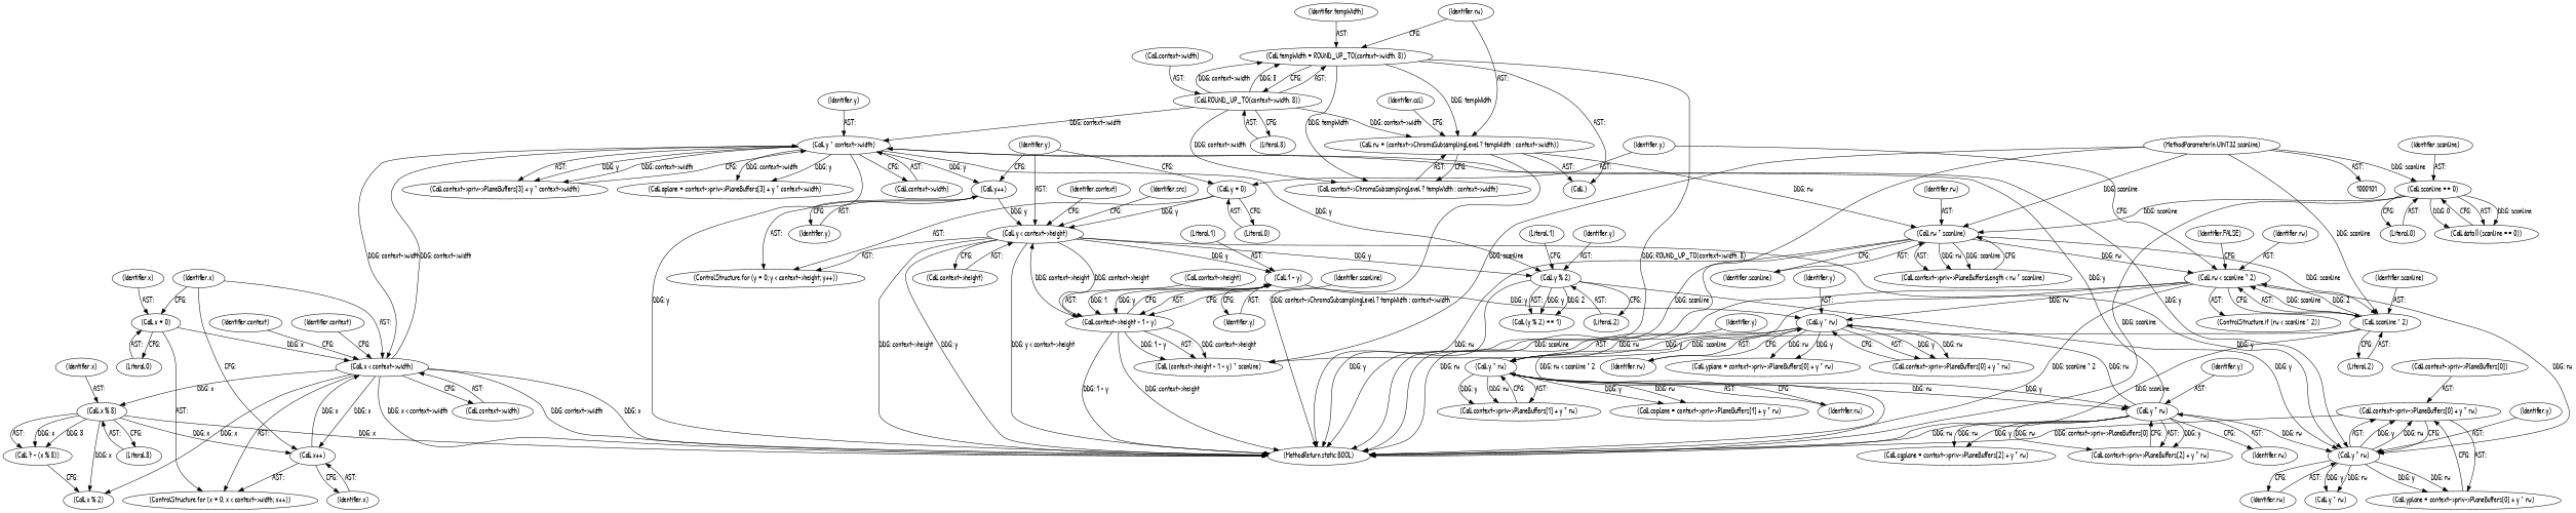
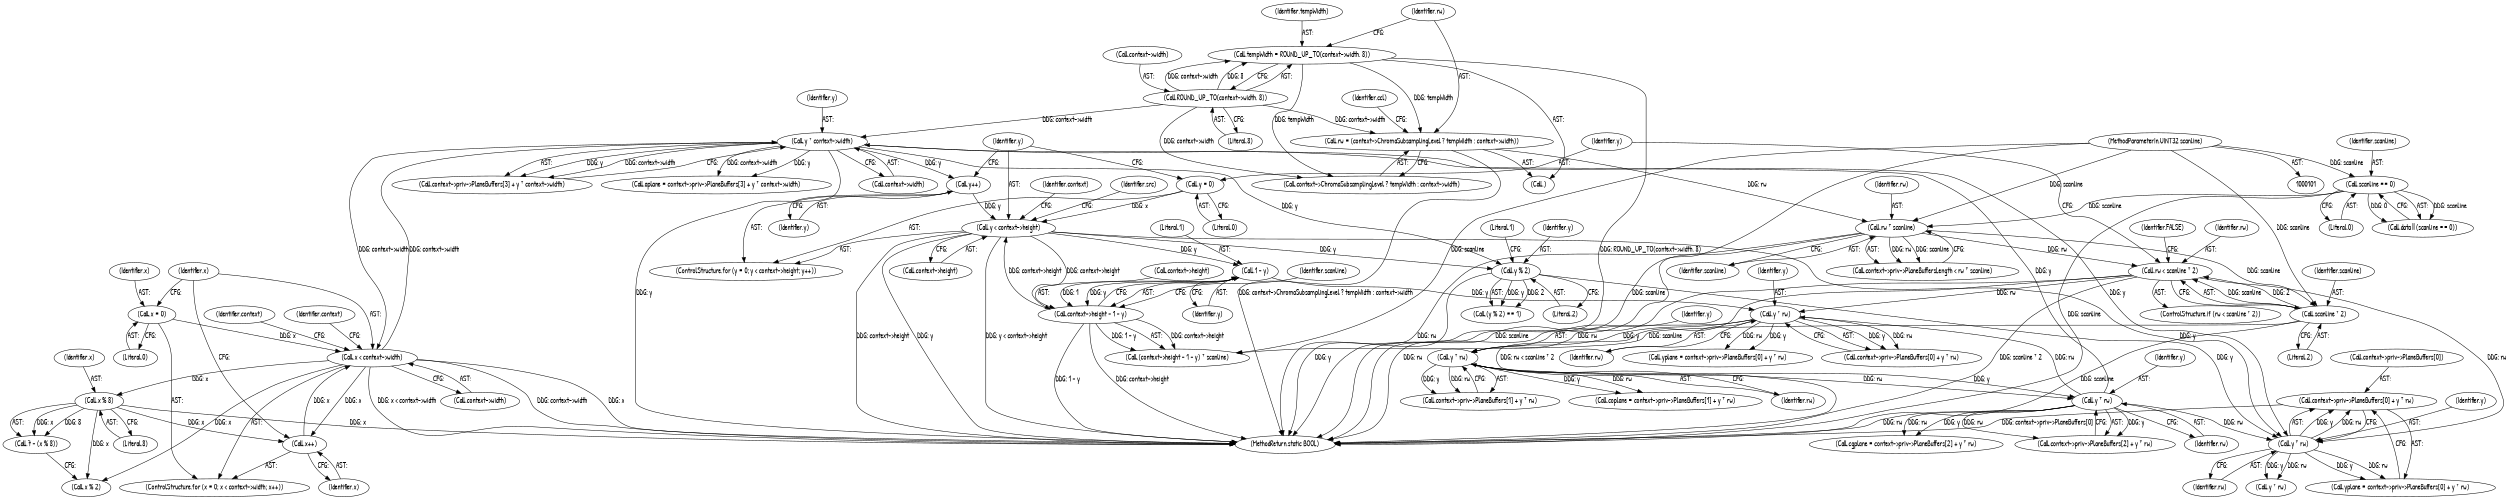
  digraph {
    fontname="Patrick Hand"
    node [fontname="Patrick Hand"]
    edge [fontname="Patrick Hand"]
    n1 [label="(Call,context->priv->PlaneBuffers[0] + y * rw)"]
    n2 [label="(Call,y * rw)"]
    n3 [label="(Call,yplane = context->priv->PlaneBuffers[0] + y * rw)"]
    n4 [label="(MethodReturn,static BOOL)"]
    n5 [label="(Call,y * rw)"]
    n6 [label="(Identifier,rw)"]
    n7 [label="(Call,y * context->width)"]
    n8 [label="(Call,y++)"]
    n9 [label="(Call,x < context->width)"]
    n10 [label="(Call,y % 2)"]
    n11 [label="(Call,context->priv->PlaneBuffers[3] + y * context->width)"]
    n12 [label="(Call,context->width)"]
    n13 [label="(Call,aplane = context->priv->PlaneBuffers[3] + y * context->width)"]
    n14 [label="(Call,y < context->height)"]
    n15 [label="(ControlStructure,for (y = 0; y < context->height; y++))"]
    n16 [label="(Identifier,y)"]
    n17 [label="(Call,x++)"]
    n18 [label="(Call,x % 8)"]
    n19 [label="(Call,context->width)"]
    n20 [label="(Call,x % 2)"]
    n21 [label="(ControlStructure,for (x = 0; x < context->width; x++))"]
    n22 [label="(Literal,2)"]
    n23 [label="(Call,(y % 2) == 1)"]
    n24 [label="(Call,y * rw)"]
    n25 [label="(Call,y * rw)"]
    n26 [label="(Identifier,rw)"]
    n27 [label="(Call,cgplane = context->priv->PlaneBuffers[2] + y * rw)"]
    n28 [label="(Call,context->priv->PlaneBuffers[2] + y * rw)"]
    n29 [label="(Call,y * rw)"]
    n30 [label="(Call,context->priv->PlaneBuffers[0] + y * rw)"]
    n31 [label="(Identifier,rw)"]
    n32 [label="(Call,yplane = context->priv->PlaneBuffers[0] + y * rw)"]
    n33 [label="(Call,context->priv->PlaneBuffers[1] + y * rw)"]
    n34 [label="(Identifier,rw)"]
    n35 [label="(Call,coplane = context->priv->PlaneBuffers[1] + y * rw)"]
    n36 [label="(Call,1 - y)"]
    n37 [label="(Call,context->height - 1 - y)"]
    n38 [label="(Identifier,y)"]
    n39 [label="(Call,(context->height - 1 - y) * scanline)"]
    n40 [label="(Call,context->height)"]
    n41 [label="(Call,y = 0)"]
    n42 [label="(Literal,0)"]
    n43 [label="(Call,rw < scanline * 2)"]
    n44 [label="(Call,scanline * 2)"]
    n45 [label="(ControlStructure,if (rw < scanline * 2))"]
    n46 [label="(Literal,2)"]
    n47 [label="(Call,rw * scanline)"]
    n48 [label="(Call,context->priv->PlaneBuffersLength < rw * scanline)"]
    n49 [label="(Identifier,scanline)"]
    n50 [label="(Call,rw = (context->ChromaSubsamplingLevel ? tempWidth : context->width))"]
    n51 [label="(Call,)"]
    n52 [label="(Call,context->ChromaSubsamplingLevel ? tempWidth : context->width)"]
    n53 [label="(Call,tempWidth = ROUND_UP_TO(context->width, 8))"]
    n54 [label="(Call,ROUND_UP_TO(context->width, 8))"]
    n55 [label="(Literal,8)"]
    n56 [label="(Call,scanline == 0)"]
    n57 [label="(Literal,0)"]
    n58 [label="(Call,data || (scanline == 0))"]
    n59 [label="(MethodParameterIn,UINT32 scanline)"]
    1000101
    n61 [label="(Identifier,x)"]
    n62 [label="(Literal,8)"]
    n63 [label="(Call,7 - (x % 8))"]
    n64 [label="(Call,x = 0)"]
    n65 [label="(Literal,0)"]
    n66 [label="(Identifier,y)"]
    n67 [label="(Identifier,y)"]
    n68 [label="(Identifier,src)"]
    n69 [label="(Identifier,y)"]
    n70 [label="(Call,context->priv->PlaneBuffers[0])"]
    n71 [label="(Identifier,scanline)"]
    n72 [label="(Literal,1)"]
    n73 [label="(Identifier,y)"]
    n74 [label="(Identifier,rw)"]
    n75 [label="(Call,context->width)"]
    n76 [label="(Identifier,ccl)"]
    n77 [label="(Identifier,context)"]
    n78 [label="(Identifier,x)"]
    n79 [label="(Identifier,scanline)"]
    n80 [label="(Call,context->height)"]
    n81 [label="(Identifier,context)"]
    n82 [label="(Identifier,y)"]
    n83 [label="(Identifier,context)"]
    n84 [label="(Identifier,y)"]
    n85 [label="(Identifier,x)"]
    n86 [label="(Identifier,scanline)"]
    n87 [label="(Identifier,tempWidth)"]
    n88 [label="(Identifier,FALSE)"]
    n89 [label="(Identifier,y)"]
    n90 [label="(Identifier,rw)"]
    n91 [label="(Identifier,y)"]
    n92 [label="(Literal,1)"]
    n93 [label="(Identifier,x)"]
    n94 [label="(Identifier,rw)"]
    n1 -> n2 [label="CFG: "]
    n1 -> n3 [label="AST: "]
    n1 -> n4 [label="DDG: context->priv->PlaneBuffers[0]"]
    n2 -> n1 [label="AST: "]
    n2 -> n1 [label="DDG: y"]
    n2 -> n1 [label="DDG: rw"]
    n2 -> n3 [label="DDG: y"]
    n2 -> n3 [label="DDG: rw"]
    n2 -> n5 [label="DDG: y"]
    n2 -> n5 [label="DDG: rw"]
    n2 -> n6 [label="CFG: "]
    n3 -> n1 [label="CFG: "]
    n6 -> n2 [label="AST: "]
    n7 -> n2 [label="DDG: y"]
    n7 -> n4 [label="DDG: y"]
    n7 -> n8 [label="DDG: y"]
    n7 -> n9 [label="DDG: context->width"]
    n7 -> n10 [label="DDG: y"]
    n7 -> n11 [label="AST: "]
    n7 -> n11 [label="DDG: y"]
    n7 -> n11 [label="DDG: context->width"]
    n7 -> n12 [label="CFG: "]
    n7 -> n13 [label="DDG: y"]
    n7 -> n13 [label="DDG: context->width"]
    n8 -> n14 [label="DDG: y"]
    n8 -> n15 [label="AST: "]
    n8 -> n16 [label="CFG: "]
    n9 -> n4 [label="DDG: x"]
    n9 -> n4 [label="DDG: x < context->width"]
    n9 -> n4 [label="DDG: context->width"]
    n9 -> n7 [label="DDG: context->width"]
    n9 -> n17 [label="DDG: x"]
    n9 -> n18 [label="DDG: x"]
    n9 -> n19 [label="CFG: "]
    n9 -> n20 [label="DDG: x"]
    n9 -> n21 [label="AST: "]
    n10 -> n2 [label="DDG: y"]
    n10 -> n4 [label="DDG: y"]
    n10 -> n22 [label="CFG: "]
    n10 -> n23 [label="AST: "]
    n10 -> n23 [label="DDG: y"]
    n10 -> n23 [label="DDG: 2"]
    n11 -> n7 [label="CFG: "]
    n12 -> n7 [label="AST: "]
    n14 -> n2 [label="DDG: y"]
    n14 -> n4 [label="DDG: y"]
    n14 -> n4 [label="DDG: y < context->height"]
    n14 -> n4 [label="DDG: context->height"]
    n14 -> n10 [label="DDG: y"]
    n14 -> n15 [label="AST: "]
    n14 -> n36 [label="DDG: y"]
    n14 -> n37 [label="DDG: context->height"]
    n14 -> n40 [label="CFG: "]
    n16 -> n8 [label="AST: "]
    n17 -> n9 [label="DDG: x"]
    n17 -> n21 [label="AST: "]
    n17 -> n61 [label="CFG: "]
    n18 -> n4 [label="DDG: x"]
    n18 -> n17 [label="DDG: x"]
    n18 -> n20 [label="DDG: x"]
    n18 -> n62 [label="CFG: "]
    n18 -> n63 [label="AST: "]
    n18 -> n63 [label="DDG: x"]
    n18 -> n63 [label="DDG: 8"]
    n19 -> n9 [label="AST: "]
    n22 -> n10 [label="AST: "]
    n24 -> n2 [label="DDG: rw"]
    n24 -> n4 [label="DDG: rw"]
    n24 -> n7 [label="DDG: y"]
    n24 -> n25 [label="DDG: rw"]
    n24 -> n26 [label="CFG: "]
    n24 -> n27 [label="DDG: y"]
    n24 -> n27 [label="DDG: rw"]
    n24 -> n28 [label="AST: "]
    n24 -> n28 [label="DDG: y"]
    n24 -> n28 [label="DDG: rw"]
    n25 -> n29 [label="DDG: y"]
    n25 -> n29 [label="DDG: rw"]
    n25 -> n30 [label="AST: "]
    n25 -> n30 [label="DDG: y"]
    n25 -> n30 [label="DDG: rw"]
    n25 -> n31 [label="CFG: "]
    n25 -> n32 [label="DDG: y"]
    n25 -> n32 [label="DDG: rw"]
    n26 -> n24 [label="AST: "]
    n28 -> n24 [label="CFG: "]
    n29 -> n24 [label="DDG: y"]
    n29 -> n24 [label="DDG: rw"]
    n29 -> n33 [label="AST: "]
    n29 -> n33 [label="DDG: y"]
    n29 -> n33 [label="DDG: rw"]
    n29 -> n34 [label="CFG: "]
    n29 -> n35 [label="DDG: y"]
    n29 -> n35 [label="DDG: rw"]
    n30 -> n25 [label="CFG: "]
    n31 -> n25 [label="AST: "]
    n33 -> n29 [label="CFG: "]
    n34 -> n29 [label="AST: "]
    n36 -> n25 [label="DDG: y"]
    n36 -> n37 [label="AST: "]
    n36 -> n37 [label="DDG: 1"]
    n36 -> n37 [label="DDG: y"]
    n36 -> n38 [label="CFG: "]
    n37 -> n4 [label="DDG: 1 - y"]
    n37 -> n4 [label="DDG: context->height"]
    n37 -> n14 [label="DDG: context->height"]
    n37 -> n36 [label="CFG: "]
    n37 -> n39 [label="AST: "]
    n37 -> n39 [label="DDG: context->height"]
    n37 -> n39 [label="DDG: 1 - y"]
    n38 -> n36 [label="AST: "]
    n40 -> n14 [label="AST: "]
-   n41 -> n14 [label="DDG: y"]
+   n41 -> n14 [label="DDG: x"]
    n41 -> n15 [label="AST: "]
    n41 -> n42 [label="CFG: "]
    n42 -> n41 [label="AST: "]
    n43 -> n2 [label="DDG: rw"]
    n43 -> n4 [label="DDG: rw < scanline * 2"]
    n43 -> n4 [label="DDG: rw"]
    n43 -> n4 [label="DDG: scanline * 2"]
    n43 -> n25 [label="DDG: rw"]
    n43 -> n44 [label="CFG: "]
    n43 -> n45 [label="AST: "]
    n44 -> n4 [label="DDG: scanline"]
    n44 -> n39 [label="DDG: scanline"]
    n44 -> n43 [label="AST: "]
    n44 -> n43 [label="DDG: scanline"]
    n44 -> n43 [label="DDG: 2"]
    n44 -> n46 [label="CFG: "]
    n46 -> n44 [label="AST: "]
    n47 -> n4 [label="DDG: rw"]
    n47 -> n4 [label="DDG: scanline"]
    n47 -> n43 [label="DDG: rw"]
    n47 -> n44 [label="DDG: scanline"]
    n47 -> n48 [label="AST: "]
    n47 -> n48 [label="DDG: rw"]
    n47 -> n48 [label="DDG: scanline"]
    n47 -> n49 [label="CFG: "]
    n48 -> n47 [label="CFG: "]
    n49 -> n47 [label="AST: "]
    n50 -> n4 [label="DDG: context->ChromaSubsamplingLevel ? tempWidth : context->width"]
    n50 -> n47 [label="DDG: rw"]
    n50 -> n51 [label="AST: "]
    n50 -> n52 [label="CFG: "]
    n52 -> n50 [label="AST: "]
    n53 -> n4 [label="DDG: ROUND_UP_TO(context->width, 8)"]
    n53 -> n50 [label="DDG: tempWidth"]
    n53 -> n51 [label="AST: "]
    n53 -> n52 [label="DDG: tempWidth"]
    n53 -> n54 [label="CFG: "]
    n54 -> n7 [label="DDG: context->width"]
    n54 -> n50 [label="DDG: context->width"]
    n54 -> n52 [label="DDG: context->width"]
    n54 -> n53 [label="AST: "]
    n54 -> n53 [label="DDG: context->width"]
    n54 -> n53 [label="DDG: 8"]
    n54 -> n55 [label="CFG: "]
    n55 -> n54 [label="AST: "]
    n56 -> n4 [label="DDG: scanline"]
    n56 -> n47 [label="DDG: scanline"]
    n56 -> n57 [label="CFG: "]
    n56 -> n58 [label="AST: "]
    n56 -> n58 [label="DDG: scanline"]
    n56 -> n58 [label="DDG: 0"]
    n57 -> n56 [label="AST: "]
    n58 -> n56 [label="CFG: "]
    n59 -> n4 [label="DDG: scanline"]
    n59 -> n39 [label="DDG: scanline"]
    n59 -> n44 [label="DDG: scanline"]
    n59 -> n47 [label="DDG: scanline"]
    n59 -> n56 [label="DDG: scanline"]
    n59 -> 1000101 [label="AST: "]
    n61 -> n17 [label="AST: "]
    n62 -> n18 [label="AST: "]
    n63 -> n20 [label="CFG: "]
    n64 -> n9 [label="DDG: x"]
    n64 -> n21 [label="AST: "]
    n64 -> n65 [label="CFG: "]
    n65 -> n64 [label="AST: "]
    n66 -> n10 [label="AST: "]
    n67 -> n29 [label="AST: "]
    n68 -> n14 [label="CFG: "]
    n69 -> n7 [label="AST: "]
    n70 -> n1 [label="AST: "]
    n71 -> n44 [label="AST: "]
    n72 -> n36 [label="AST: "]
    n73 -> n24 [label="AST: "]
    n74 -> n50 [label="AST: "]
    n74 -> n53 [label="CFG: "]
    n75 -> n54 [label="AST: "]
    n76 -> n50 [label="CFG: "]
    n77 -> n14 [label="CFG: "]
    n78 -> n9 [label="AST: "]
    n78 -> n17 [label="CFG: "]
    n78 -> n64 [label="CFG: "]
    n79 -> n56 [label="AST: "]
    n80 -> n37 [label="AST: "]
    n81 -> n9 [label="CFG: "]
    n82 -> n41 [label="AST: "]
    n82 -> n43 [label="CFG: "]
    n83 -> n9 [label="CFG: "]
    n84 -> n25 [label="AST: "]
    n85 -> n64 [label="AST: "]
    n86 -> n37 [label="CFG: "]
    n87 -> n53 [label="AST: "]
    n88 -> n43 [label="CFG: "]
    n89 -> n8 [label="CFG: "]
    n89 -> n14 [label="AST: "]
    n89 -> n41 [label="CFG: "]
    n90 -> n43 [label="AST: "]
    n91 -> n2 [label="AST: "]
    n92 -> n10 [label="CFG: "]
    n93 -> n18 [label="AST: "]
    n94 -> n47 [label="AST: "]
  }
